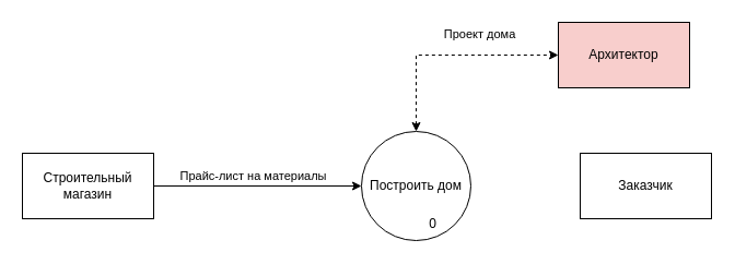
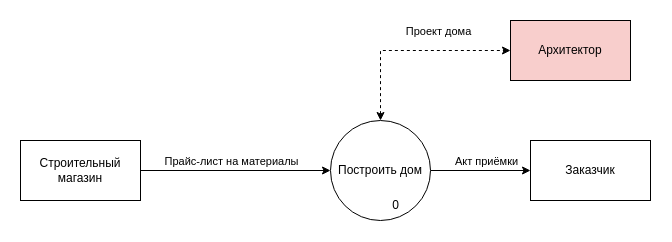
  <mxCell id="0" />
  <mxCell id="1" parent="0" />
+ <mxCell id="2" style="edgeStyle=orthogonalEdgeStyle;rounded=0;orthogonalLoop=1;jettySize=auto;html=1;" parent="1" source="4" target="6" edge="1"><mxGeometry relative="1" as="geometry" /></mxCell>
+ <mxCell id="3" value="Акт приёмки" style="edgeLabel;html=1;align=center;verticalAlign=middle;resizable=0;points=[];" parent="2" vertex="1" connectable="0"><mxGeometry x="0.096" y="-1" relative="1" as="geometry"><mxPoint y="-11" as="offset" /></mxGeometry></mxCell>
  <mxCell id="4" value="Построить дом" style="ellipse;whiteSpace=wrap;html=1;aspect=fixed;" parent="1" vertex="1"><mxGeometry x="330" y="120" width="100" height="100" as="geometry" /></mxCell>
  <mxCell id="5" value="Архитектор" style="rounded=0;whiteSpace=wrap;html=1;fillColor=#f8cecc;" parent="1" vertex="1"><mxGeometry x="510" y="20" width="120" height="60" as="geometry" /></mxCell>
  <mxCell id="6" value="Заказчик" style="rounded=0;whiteSpace=wrap;html=1;" parent="1" vertex="1"><mxGeometry x="530" y="140" width="120" height="60" as="geometry" /></mxCell>
  <mxCell id="7" style="edgeStyle=orthogonalEdgeStyle;rounded=0;orthogonalLoop=1;jettySize=auto;html=1;" parent="1" source="9" target="4" edge="1"><mxGeometry relative="1" as="geometry" /></mxCell>
  <mxCell id="8" value="Прайс-лист на материалы" style="edgeLabel;html=1;align=center;verticalAlign=middle;resizable=0;points=[];" parent="7" vertex="1" connectable="0"><mxGeometry x="-0.055" y="1" relative="1" as="geometry"><mxPoint y="-9" as="offset" /></mxGeometry></mxCell>
  <mxCell id="9" value="Строительный магазин" style="rounded=0;whiteSpace=wrap;html=1;" parent="1" vertex="1"><mxGeometry x="20" y="140" width="120" height="60" as="geometry" /></mxCell>
  <mxCell id="10" value="" style="endArrow=classic;dashed=1;html=1;rounded=0;entryX=0;entryY=0.5;entryDx=0;entryDy=0;exitX=0.5;exitY=0;exitDx=0;exitDy=0;startArrow=classic;startFill=1;" parent="1" source="4" target="5" edge="1"><mxGeometry width="50" height="50" relative="1" as="geometry"><mxPoint x="380" y="110" as="sourcePoint" /><mxPoint x="360" y="60" as="targetPoint" /><Array as="points"><mxPoint x="380" y="50" /></Array></mxGeometry></mxCell>
  <mxCell id="11" value="Проект дома" style="edgeLabel;html=1;align=center;verticalAlign=middle;resizable=0;points=[];" parent="10" vertex="1" connectable="0"><mxGeometry x="0.268" relative="1" as="geometry"><mxPoint y="-20" as="offset" /></mxGeometry></mxCell>
  <mxCell id="12" value="0" style="text;html=1;align=center;verticalAlign=middle;resizable=0;points=[];autosize=1;strokeColor=none;fillColor=none;" parent="1" vertex="1"><mxGeometry x="380" y="190" width="30" height="30" as="geometry" /></mxCell>
